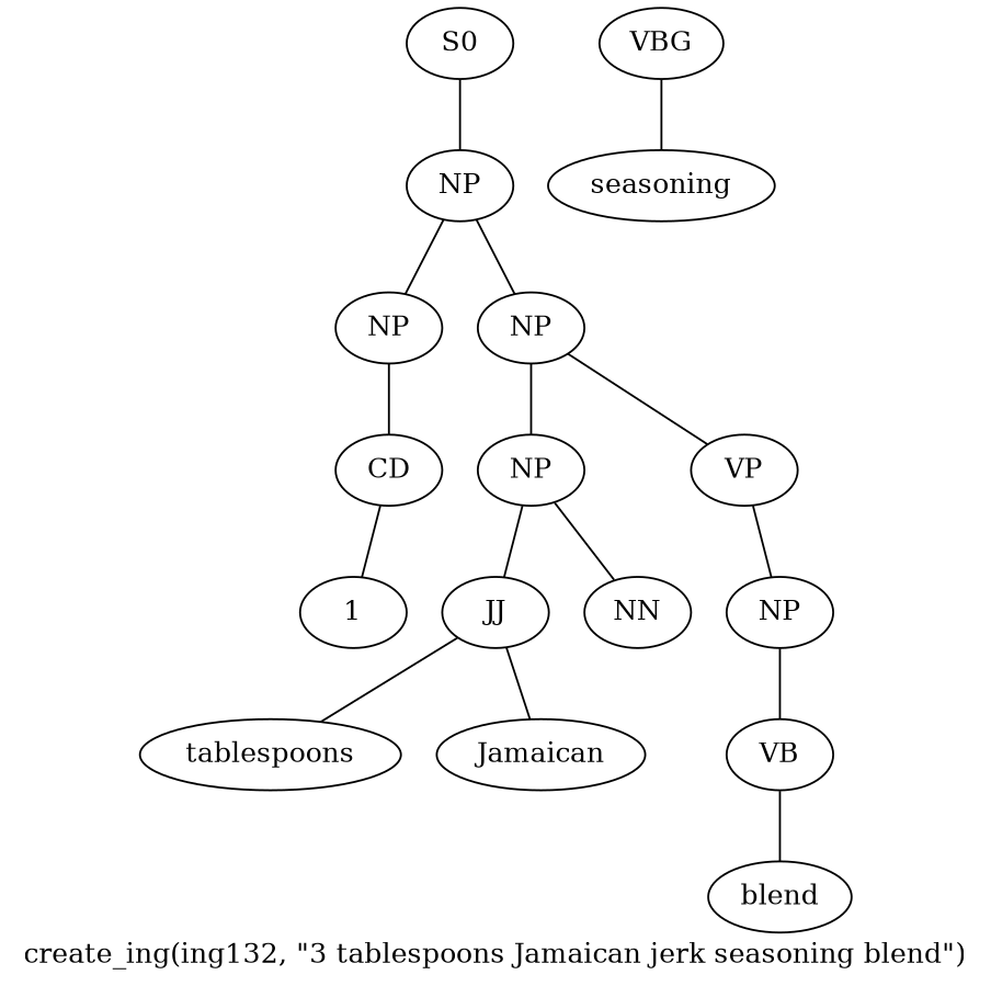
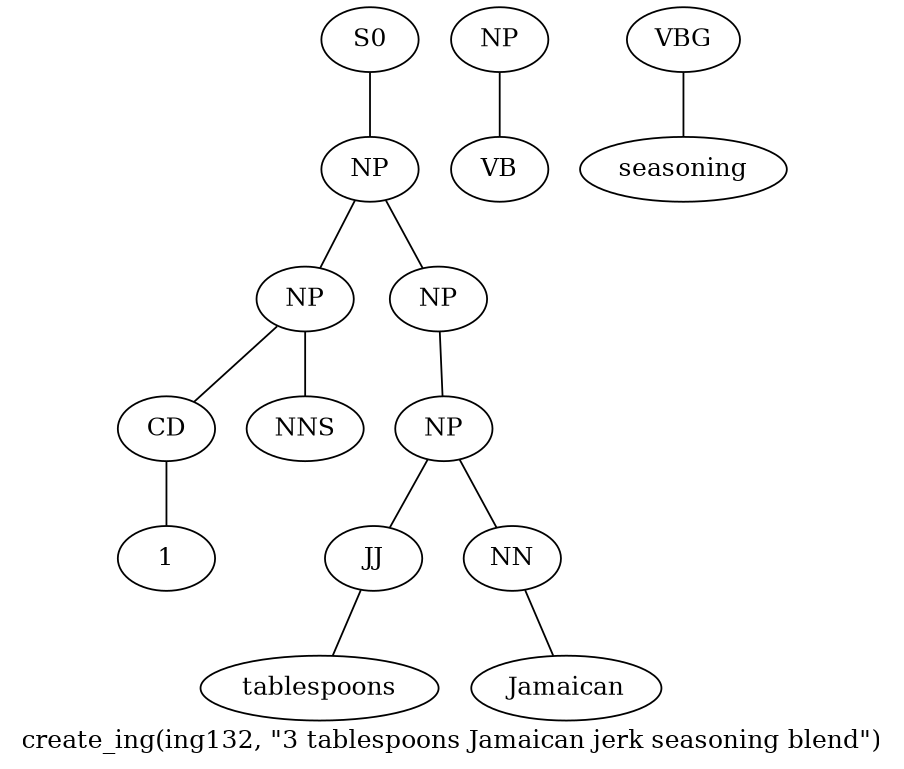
  graph {
    label="create_ing(ing132, \"3 tablespoons Jamaican jerk seasoning blend\")"
    n1 [label=S0]
    n2 [label=NP]
    n3 [label=NP]
    n4 [label=NP]
    n5 [label=CD]
+   n6 [label=NNS]
    n7 [label=NP]
-   n8 [label=VP]
    n9 [label=1]
    n10 [label=tablespoons]
    n11 [label=JJ]
    n12 [label=NN]
    n13 [label=NP]
    n14 [label=Jamaican]
    n15 [label=VBG]
    n16 [label=seasoning]
    n17 [label=VB]
-   n18 [label=blend]
    n1 -- n2
    n2 -- n3
    n2 -- n4
    n3 -- n5
+   n3 -- n6
    n4 -- n7
-   n4 -- n8
    n5 -- n9
    n7 -- n11
    n7 -- n12
-   n8 -- n13
    n11 -- n10
-   n11 -- n14
+   n12 -- n14
    n13 -- n17
    n15 -- n16
-   n17 -- n18
  }
